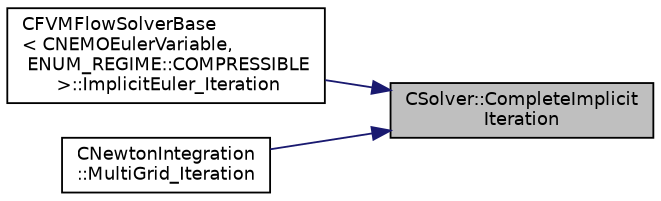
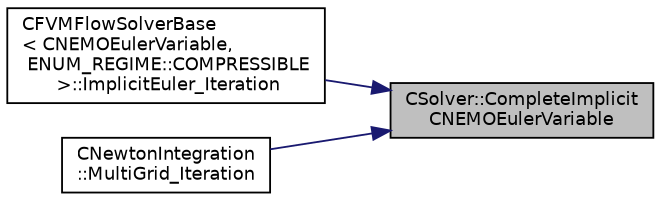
  digraph {
    rankdir=RL
    node [color=black fillcolor=white fontname=Helvetica fontsize=10 shape=record style=filled]
    edge [color=midnightblue dir=back fontname=Helvetica fontsize=10 labelfontname=Helvetica labelfontsize=10 style=solid]
-   n1 [fillcolor=grey75 fontcolor=black height=0.2 label="CSolver::CompleteImplicit\lIteration" width=0.4]
+   n1 [fillcolor=grey75 fontcolor=black height=0.2 label="CSolver::CompleteImplicit\lCNEMOEulerVariable" width=0.4]
    n2 [height=0.2 label="CFVMFlowSolverBase\l\< CNEMOEulerVariable,\l ENUM_REGIME::COMPRESSIBLE\l \>::ImplicitEuler_Iteration" width=0.4]
    n3 [height=0.2 label="CNewtonIntegration\l::MultiGrid_Iteration" width=0.4]
    n1 -> n2
    n1 -> n3
  }
